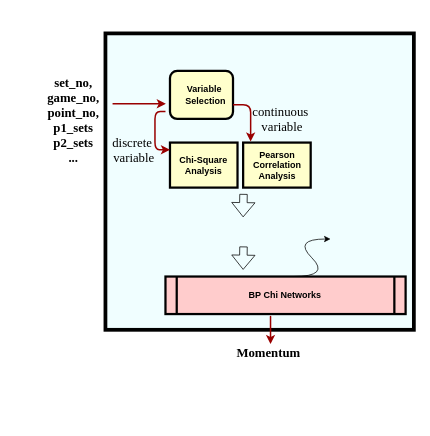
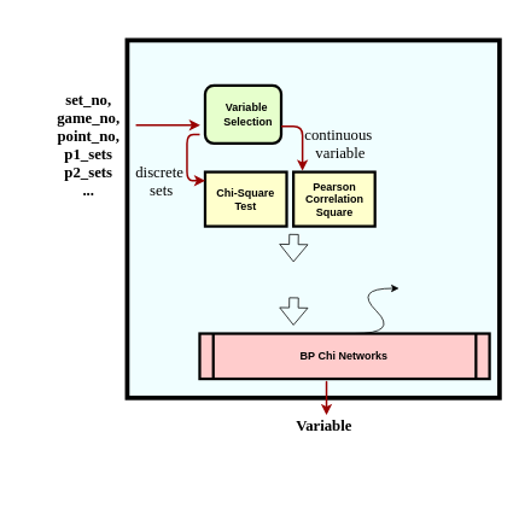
  <mxCell id="0" />
  <mxCell id="1" parent="0" />
  <mxCell id="2" value="" style="rounded=0;whiteSpace=wrap;html=1;arcSize=50;glass=0;strokeWidth=5;fillColor=#F0FEFF;" vertex="1" parent="1"><mxGeometry x="140" y="44" width="411" height="395" as="geometry" /></mxCell>
- <mxCell id="3" value="&lt;p style=&quot;margin: 0px; margin-top: 4px; text-align: center; text-decoration: underline;&quot;&gt;&lt;strong&gt;&lt;br&gt;&lt;/strong&gt;&lt;/p&gt;&lt;p style=&quot;margin: 0px; margin-left: 8px;&quot;&gt;&lt;span style=&quot;background-color: initial;&quot;&gt;Variable&lt;/span&gt;&lt;br&gt;&lt;/p&gt;&lt;p style=&quot;margin: 0px; margin-left: 8px;&quot;&gt;&amp;nbsp;Selection&lt;br&gt;&lt;/p&gt;" style="verticalAlign=middle;align=center;overflow=fill;fontSize=12;fontFamily=Helvetica;html=1;rounded=1;fontStyle=1;strokeWidth=3;fillColor=#ffffcc;" parent="1" vertex="1"><mxGeometry x="226" y="94" width="84" height="64" as="geometry" /></mxCell>
- <mxCell id="4" value="Pearson Correlation&#10;Analysis" style="whiteSpace=wrap;align=center;verticalAlign=middle;fontStyle=1;strokeWidth=3;fillColor=#FFFFCC" parent="1" vertex="1"><mxGeometry x="323.5" y="189.5" width="90" height="60" as="geometry" /></mxCell>
+ <mxCell id="3" value="&lt;p style=&quot;margin: 0px; margin-top: 4px; text-align: center; text-decoration: underline;&quot;&gt;&lt;strong&gt;&lt;br&gt;&lt;/strong&gt;&lt;/p&gt;&lt;p style=&quot;margin: 0px; margin-left: 8px;&quot;&gt;&lt;span style=&quot;background-color: initial;&quot;&gt;Variable&lt;/span&gt;&lt;br&gt;&lt;/p&gt;&lt;p style=&quot;margin: 0px; margin-left: 8px;&quot;&gt;&amp;nbsp;Selection&lt;br&gt;&lt;/p&gt;" style="verticalAlign=middle;align=center;overflow=fill;fontSize=12;fontFamily=Helvetica;html=1;rounded=1;fontStyle=1;strokeWidth=3;fillColor=#E6FFCC" parent="1" vertex="1"><mxGeometry x="226" y="94" width="84" height="64" as="geometry" /></mxCell>
+ <mxCell id="4" value="Pearson Correlation&#10;Square" style="whiteSpace=wrap;align=center;verticalAlign=middle;fontStyle=1;strokeWidth=3;fillColor=#FFFFCC" parent="1" vertex="1"><mxGeometry x="323.5" y="189.5" width="90" height="60" as="geometry" /></mxCell>
  <mxCell id="5" value="BP Chi Networks" style="shape=process;whiteSpace=wrap;align=center;verticalAlign=middle;size=0.048;fontStyle=1;strokeWidth=3;fillColor=#FFCCCC" parent="1" vertex="1"><mxGeometry x="220" y="368" width="320" height="50" as="geometry" /></mxCell>
  <mxCell id="6" value="set_no,&#10;game_no,&#10;point_no,&#10;p1_sets&#10;p2_sets&#10;..." style="text;spacingTop=-5;align=center;fontFamily=Times New Roman;fontSize=17;fontStyle=1" parent="1" vertex="1"><mxGeometry x="20" y="98" width="155" height="101" as="geometry" /></mxCell>
  <mxCell id="7" value="" style="edgeStyle=elbowEdgeStyle;elbow=horizontal;strokeColor=#990000;strokeWidth=2" parent="1" edge="1"><mxGeometry width="100" height="100" relative="1" as="geometry"><mxPoint x="360" y="428" as="sourcePoint" /><mxPoint x="360" y="458" as="targetPoint" /><Array as="points"><mxPoint x="360" y="418" /><mxPoint x="244" y="478" /></Array></mxGeometry></mxCell>
  <mxCell id="8" value="" style="edgeStyle=none;noEdgeStyle=1;strokeColor=#990000;strokeWidth=2" edge="1" parent="1"><mxGeometry width="100" height="100" relative="1" as="geometry"><mxPoint x="149.5" y="137.75" as="sourcePoint" /><mxPoint x="220.5" y="137.75" as="targetPoint" /></mxGeometry></mxCell>
- <mxCell id="9" value="Chi-Square Analysis" style="whiteSpace=wrap;align=center;verticalAlign=middle;fontStyle=1;strokeWidth=3;fillColor=#FFFFCC" vertex="1" parent="1"><mxGeometry x="226" y="189.5" width="90" height="60" as="geometry" /></mxCell>
+ <mxCell id="9" value="Chi-Square Test" style="whiteSpace=wrap;align=center;verticalAlign=middle;fontStyle=1;strokeWidth=3;fillColor=#FFFFCC" vertex="1" parent="1"><mxGeometry x="226" y="189.5" width="90" height="60" as="geometry" /></mxCell>
  <mxCell id="10" value="" style="edgeStyle=elbowEdgeStyle;elbow=horizontal;strokeColor=#990000;strokeWidth=2" edge="1" parent="1"><mxGeometry width="100" height="100" relative="1" as="geometry"><mxPoint x="220" y="148" as="sourcePoint" /><mxPoint x="226" y="199" as="targetPoint" /><Array as="points"><mxPoint x="206" y="20" /></Array></mxGeometry></mxCell>
  <mxCell id="11" style="edgeStyle=orthogonalEdgeStyle;rounded=0;orthogonalLoop=1;jettySize=auto;html=1;exitX=0.5;exitY=1;exitDx=0;exitDy=0;" edge="1" parent="1" source="6" target="6"><mxGeometry relative="1" as="geometry" /></mxCell>
- <mxCell id="12" value="discrete&#10; variable" style="text;spacingTop=-5;align=center;fontFamily=Times New Roman;fontSize=17;" vertex="1" parent="1"><mxGeometry x="161" y="178" width="30" height="30" as="geometry" /></mxCell>
+ <mxCell id="12" value="discrete&#10; sets" style="text;spacingTop=-5;align=center;fontFamily=Times New Roman;fontSize=17;" vertex="1" parent="1"><mxGeometry x="161" y="178" width="30" height="30" as="geometry" /></mxCell>
  <mxCell id="13" value="" style="edgeStyle=elbowEdgeStyle;elbow=horizontal;strokeColor=#990000;strokeWidth=2;" edge="1" parent="1"><mxGeometry width="100" height="100" relative="1" as="geometry"><mxPoint x="310" y="139" as="sourcePoint" /><mxPoint x="333.5" y="188.22" as="targetPoint" /><Array as="points"><mxPoint x="333.5" y="158.22" /></Array></mxGeometry></mxCell>
  <mxCell id="14" value="continuous&#10; variable" style="text;spacingTop=-5;align=center;fontFamily=Times New Roman;fontSize=17;" vertex="1" parent="1"><mxGeometry x="358.5" y="136" width="30" height="30" as="geometry" /></mxCell>
  <mxCell id="15" value="" style="shape=flexArrow;endArrow=classic;html=1;rounded=0;" edge="1" parent="1"><mxGeometry width="50" height="50" relative="1" as="geometry"><mxPoint x="324" y="258" as="sourcePoint" /><mxPoint x="323.5" y="289" as="targetPoint" /></mxGeometry></mxCell>
  <mxCell id="16" value="" style="shape=flexArrow;endArrow=classic;html=1;rounded=0;" edge="1" parent="1"><mxGeometry width="50" height="50" relative="1" as="geometry"><mxPoint x="324" y="328" as="sourcePoint" /><mxPoint x="323.5" y="359" as="targetPoint" /><Array as="points"><mxPoint x="324" y="328" /></Array></mxGeometry></mxCell>
- <mxCell id="17" value="Momentum" style="text;spacingTop=-5;align=center;fontFamily=Times New Roman;fontSize=17;fontStyle=1" vertex="1" parent="1"><mxGeometry x="280" y="458" width="155" height="101" as="geometry" /></mxCell>
+ <mxCell id="17" value="Variable" style="text;spacingTop=-5;align=center;fontFamily=Times New Roman;fontSize=17;fontStyle=1" vertex="1" parent="1"><mxGeometry x="280" y="458" width="155" height="101" as="geometry" /></mxCell>
  <mxCell id="18" value="" style="curved=1;endArrow=classic;html=1;rounded=0;" edge="1" parent="1"><mxGeometry width="50" height="50" relative="1" as="geometry"><mxPoint x="390" y="368" as="sourcePoint" /><mxPoint x="440" y="318" as="targetPoint" /><Array as="points"><mxPoint x="440" y="368" /><mxPoint x="390" y="318" /></Array></mxGeometry></mxCell>
